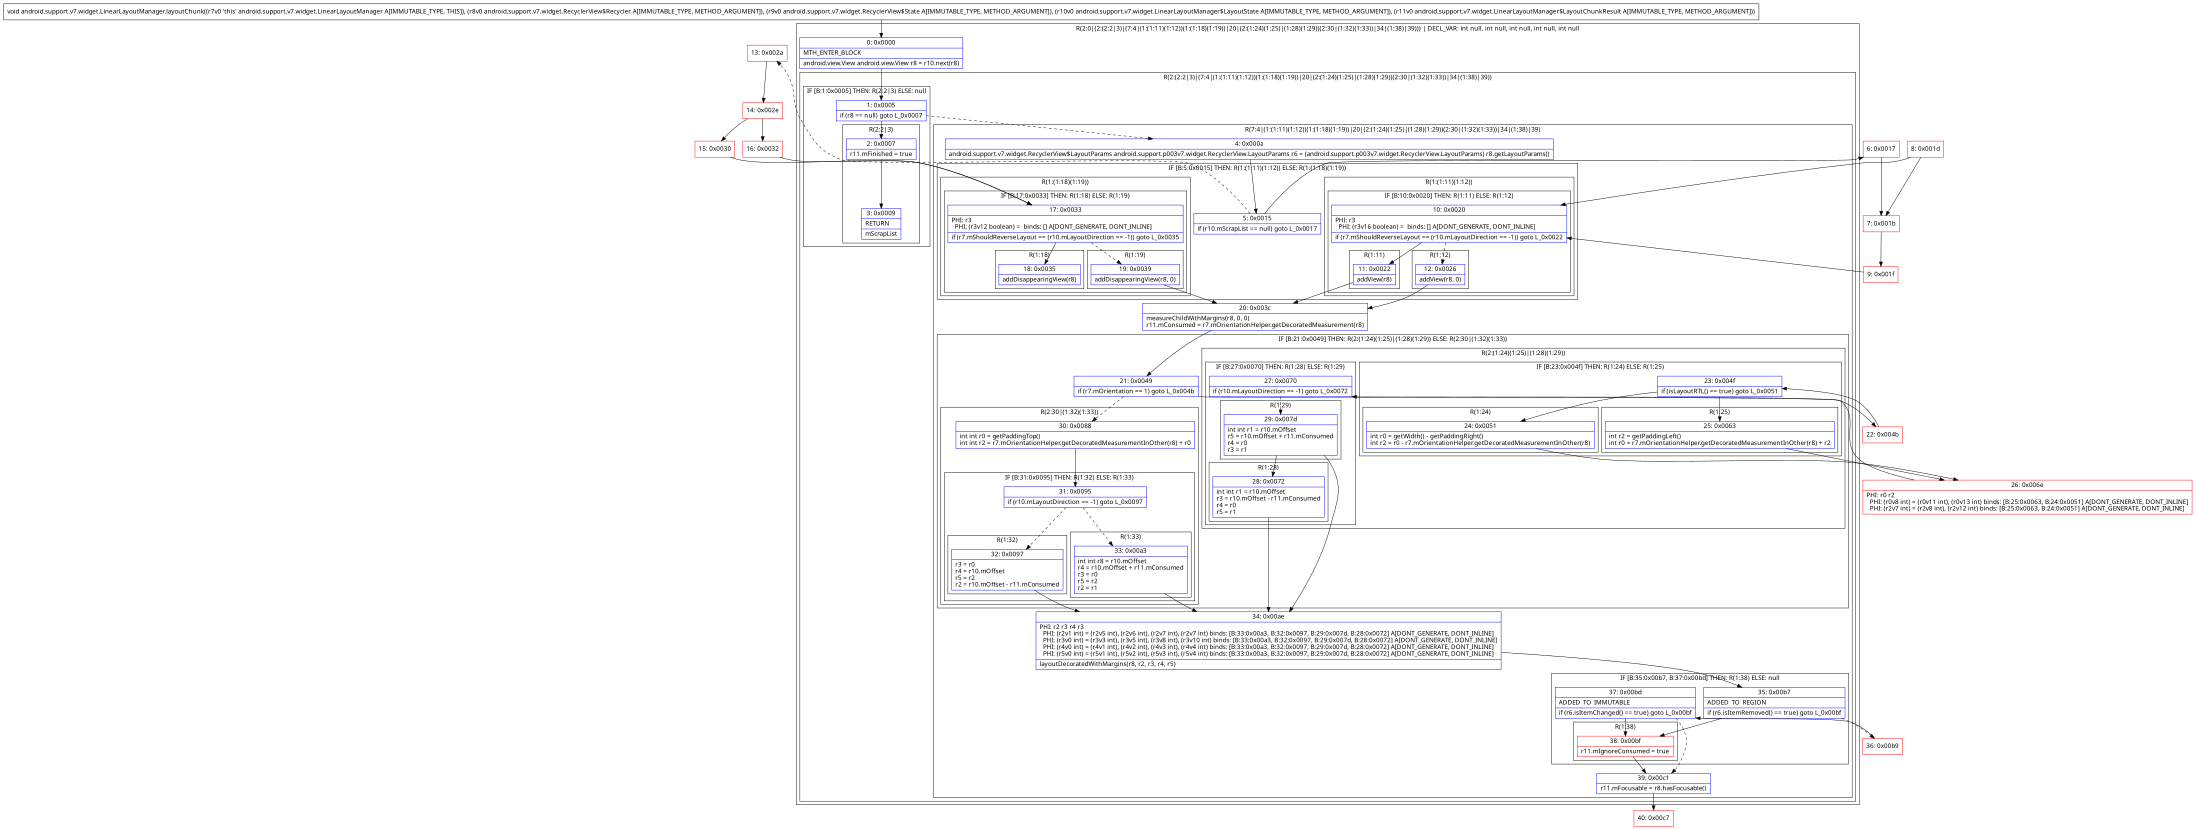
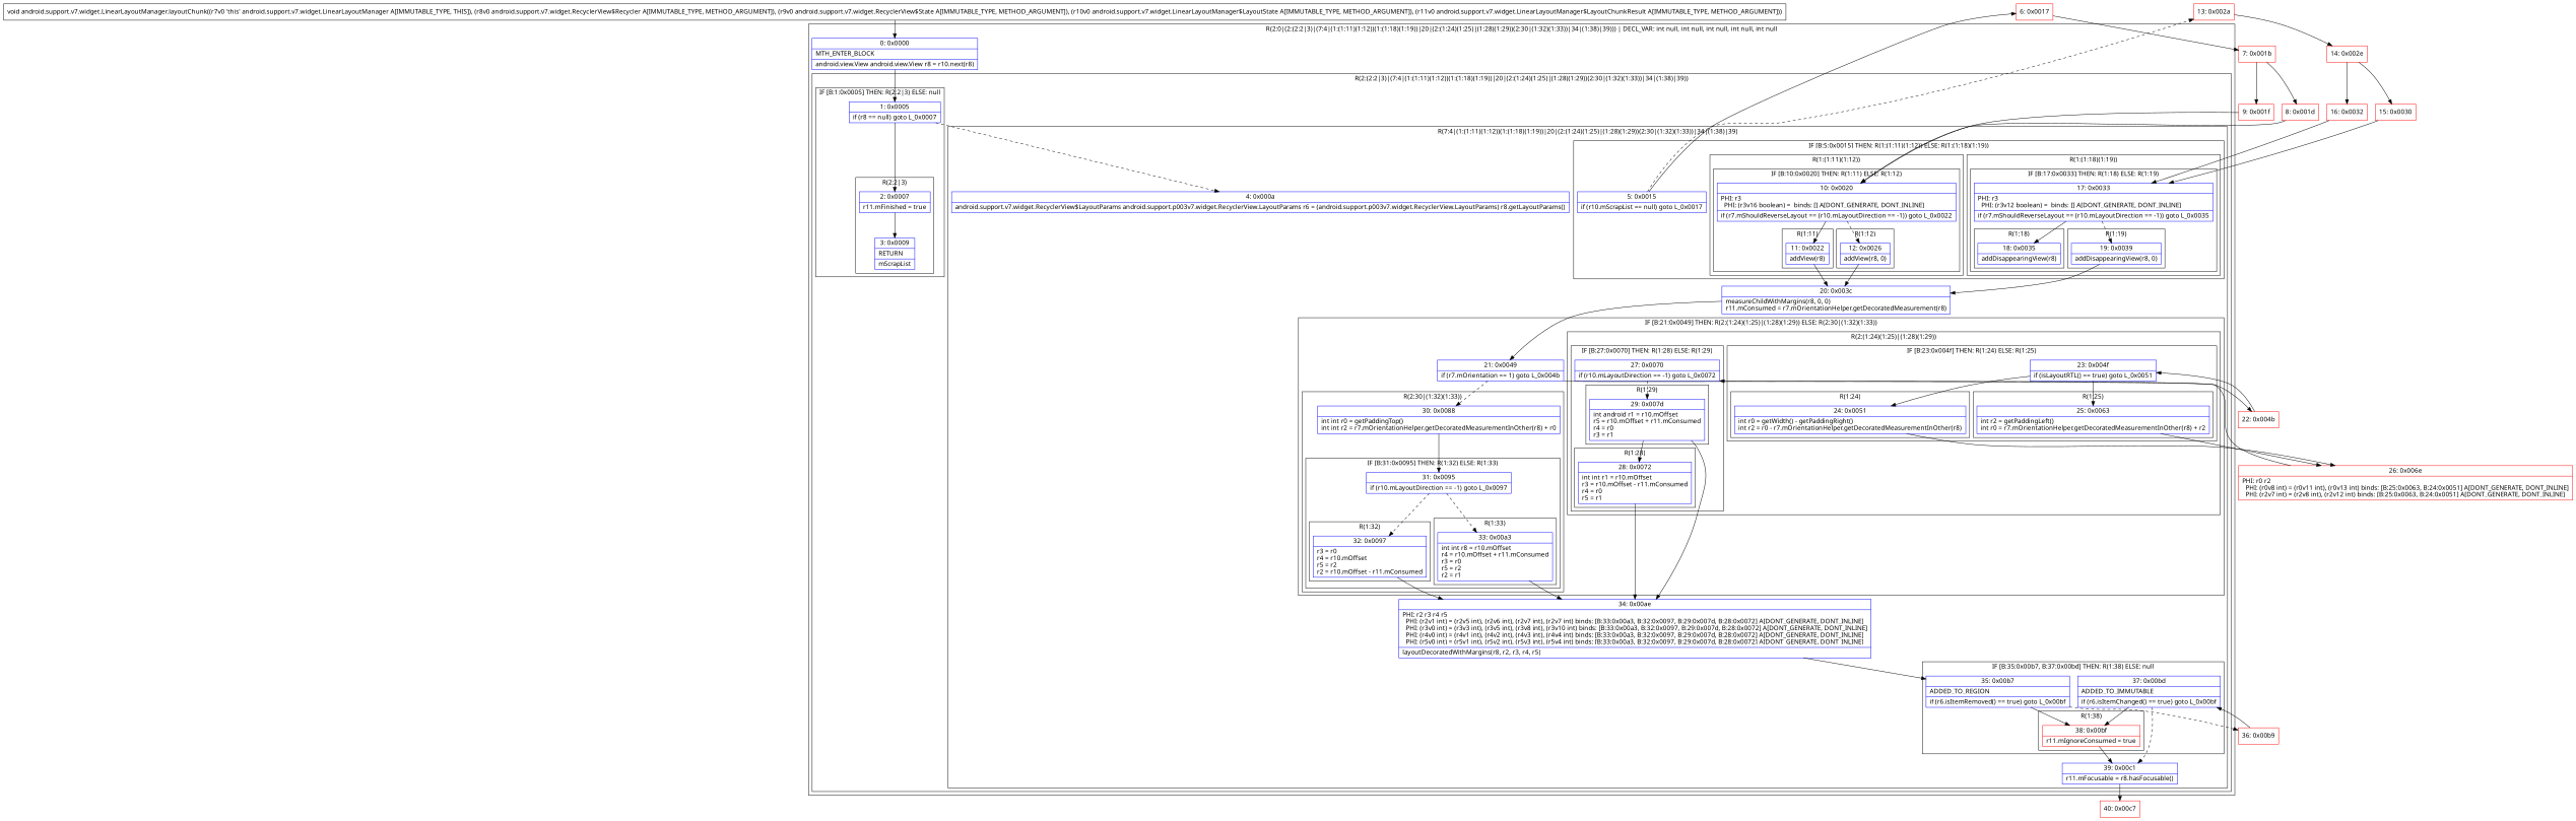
  digraph {
    fontname="Noto Sans"
    node [color=blue fontname="Noto Sans" shape=record]
    edge [fontname="Noto Sans"]
    n1 [label="{2\:\ 0x0007|r11.mFinished = true\l}"]
    n2 [label="{3\:\ 0x0009|RETURN\l|mScrapList\l}"]
    n3 [label="{1\:\ 0x0005|if (r8 == null) goto L_0x0007\l}"]
    n4 [label="{11\:\ 0x0022|addView(r8)\l}"]
    n5 [label="{12\:\ 0x0026|addView(r8, 0)\l}"]
    n6 [label="{10\:\ 0x0020|PHI: r3 \l  PHI: (r3v16 boolean) =  binds: [] A[DONT_GENERATE, DONT_INLINE]\l|if (r7.mShouldReverseLayout == (r10.mLayoutDirection == \-1)) goto L_0x0022\l}"]
    n7 [label="{18\:\ 0x0035|addDisappearingView(r8)\l}"]
    n8 [label="{19\:\ 0x0039|addDisappearingView(r8, 0)\l}"]
    n9 [label="{17\:\ 0x0033|PHI: r3 \l  PHI: (r3v12 boolean) =  binds: [] A[DONT_GENERATE, DONT_INLINE]\l|if (r7.mShouldReverseLayout == (r10.mLayoutDirection == \-1)) goto L_0x0035\l}"]
    n10 [label="{5\:\ 0x0015|if (r10.mScrapList == null) goto L_0x0017\l}"]
    n11 [label="{24\:\ 0x0051|int r0 = getWidth() \- getPaddingRight()\lint r2 = r0 \- r7.mOrientationHelper.getDecoratedMeasurementInOther(r8)\l}"]
    n12 [label="{25\:\ 0x0063|int r2 = getPaddingLeft()\lint r0 = r7.mOrientationHelper.getDecoratedMeasurementInOther(r8) + r2\l}"]
    n13 [label="{23\:\ 0x004f|if (isLayoutRTL() == true) goto L_0x0051\l}"]
    n14 [label="{28\:\ 0x0072|int int r1 = r10.mOffset\lr3 = r10.mOffset \- r11.mConsumed\lr4 = r0\lr5 = r1\l}"]
-   n15 [label="{29\:\ 0x007d|int int r1 = r10.mOffset\lr5 = r10.mOffset + r11.mConsumed\lr4 = r0\lr3 = r1\l}"]
+   n15 [label="{29\:\ 0x007d|int android r1 = r10.mOffset\lr5 = r10.mOffset + r11.mConsumed\lr4 = r0\lr3 = r1\l}"]
    n16 [label="{27\:\ 0x0070|if (r10.mLayoutDirection == \-1) goto L_0x0072\l}"]
    n17 [label="{32\:\ 0x0097|r3 = r0\lr4 = r10.mOffset\lr5 = r2\lr2 = r10.mOffset \- r11.mConsumed\l}"]
    n18 [label="{33\:\ 0x00a3|int int r8 = r10.mOffset\lr4 = r10.mOffset + r11.mConsumed\lr3 = r0\lr5 = r2\lr2 = r1\l}"]
    n19 [label="{31\:\ 0x0095|if (r10.mLayoutDirection == \-1) goto L_0x0097\l}"]
    n20 [label="{30\:\ 0x0088|int int r0 = getPaddingTop()\lint int r2 = r7.mOrientationHelper.getDecoratedMeasurementInOther(r8) + r0\l}"]
    n21 [label="{21\:\ 0x0049|if (r7.mOrientation == 1) goto L_0x004b\l}"]
    n22 [color=red label="{38\:\ 0x00bf|r11.mIgnoreConsumed = true\l}"]
    n23 [label="{35\:\ 0x00b7|ADDED_TO_REGION\l|if (r6.isItemRemoved() == true) goto L_0x00bf\l}"]
    n24 [label="{37\:\ 0x00bd|ADDED_TO_IMMUTABLE\l|if (r6.isItemChanged() == true) goto L_0x00bf\l}"]
    n25 [label="{4\:\ 0x000a|android.support.v7.widget.RecyclerView$LayoutParams android.support.p003v7.widget.RecyclerView.LayoutParams r6 = (android.support.p003v7.widget.RecyclerView.LayoutParams) r8.getLayoutParams()\l}"]
    n26 [label="{20\:\ 0x003c|measureChildWithMargins(r8, 0, 0)\lr11.mConsumed = r7.mOrientationHelper.getDecoratedMeasurement(r8)\l}"]
-   n27 [label="{34\:\ 0x00ae|PHI: r2 r3 r4 r3 \l  PHI: (r2v1 int) = (r2v5 int), (r2v6 int), (r2v7 int), (r2v7 int) binds: [B:33:0x00a3, B:32:0x0097, B:29:0x007d, B:28:0x0072] A[DONT_GENERATE, DONT_INLINE]\l  PHI: (r3v0 int) = (r3v3 int), (r3v5 int), (r3v8 int), (r3v10 int) binds: [B:33:0x00a3, B:32:0x0097, B:29:0x007d, B:28:0x0072] A[DONT_GENERATE, DONT_INLINE]\l  PHI: (r4v0 int) = (r4v1 int), (r4v2 int), (r4v3 int), (r4v4 int) binds: [B:33:0x00a3, B:32:0x0097, B:29:0x007d, B:28:0x0072] A[DONT_GENERATE, DONT_INLINE]\l  PHI: (r5v0 int) = (r5v1 int), (r5v2 int), (r5v3 int), (r5v4 int) binds: [B:33:0x00a3, B:32:0x0097, B:29:0x007d, B:28:0x0072] A[DONT_GENERATE, DONT_INLINE]\l|layoutDecoratedWithMargins(r8, r2, r3, r4, r5)\l}"]
+   n27 [label="{34\:\ 0x00ae|PHI: r2 r3 r4 r5 \l  PHI: (r2v1 int) = (r2v5 int), (r2v6 int), (r2v7 int), (r2v7 int) binds: [B:33:0x00a3, B:32:0x0097, B:29:0x007d, B:28:0x0072] A[DONT_GENERATE, DONT_INLINE]\l  PHI: (r3v0 int) = (r3v3 int), (r3v5 int), (r3v8 int), (r3v10 int) binds: [B:33:0x00a3, B:32:0x0097, B:29:0x007d, B:28:0x0072] A[DONT_GENERATE, DONT_INLINE]\l  PHI: (r4v0 int) = (r4v1 int), (r4v2 int), (r4v3 int), (r4v4 int) binds: [B:33:0x00a3, B:32:0x0097, B:29:0x007d, B:28:0x0072] A[DONT_GENERATE, DONT_INLINE]\l  PHI: (r5v0 int) = (r5v1 int), (r5v2 int), (r5v3 int), (r5v4 int) binds: [B:33:0x00a3, B:32:0x0097, B:29:0x007d, B:28:0x0072] A[DONT_GENERATE, DONT_INLINE]\l|layoutDecoratedWithMargins(r8, r2, r3, r4, r5)\l}"]
    n28 [label="{39\:\ 0x00c1|r11.mFocusable = r8.hasFocusable()\l}"]
    n29 [label="{0\:\ 0x0000|MTH_ENTER_BLOCK\l|android.view.View android.view.View r8 = r10.next(r8)\l}"]
    n30 [color=red label="{6\:\ 0x0017}"]
    n31 [color=red label="{13\:\ 0x002a}"]
    n32 [color=red label="{26\:\ 0x006e|PHI: r0 r2 \l  PHI: (r0v8 int) = (r0v11 int), (r0v13 int) binds: [B:25:0x0063, B:24:0x0051] A[DONT_GENERATE, DONT_INLINE]\l  PHI: (r2v7 int) = (r2v8 int), (r2v12 int) binds: [B:25:0x0063, B:24:0x0051] A[DONT_GENERATE, DONT_INLINE]\l}"]
    n33 [color=red label="{22\:\ 0x004b}"]
    n34 [color=red label="{36\:\ 0x00b9}"]
    n35 [color=red label="{40\:\ 0x00c7}"]
    n36 [color=red label="{7\:\ 0x001b}"]
    n37 [color=red label="{14\:\ 0x002e}"]
    n38 [color=red label="{8\:\ 0x001d}"]
    n39 [color=red label="{9\:\ 0x001f}"]
    n40 [color=red label="{15\:\ 0x0030}"]
    n41 [color=red label="{16\:\ 0x0032}"]
    n42 [label="{void android.support.v7.widget.LinearLayoutManager.layoutChunk((r7v0 'this' android.support.v7.widget.LinearLayoutManager A[IMMUTABLE_TYPE, THIS]), (r8v0 android.support.v7.widget.RecyclerView$Recycler A[IMMUTABLE_TYPE, METHOD_ARGUMENT]), (r9v0 android.support.v7.widget.RecyclerView$State A[IMMUTABLE_TYPE, METHOD_ARGUMENT]), (r10v0 android.support.v7.widget.LinearLayoutManager$LayoutState A[IMMUTABLE_TYPE, METHOD_ARGUMENT]), (r11v0 android.support.v7.widget.LinearLayoutManager$LayoutChunkResult A[IMMUTABLE_TYPE, METHOD_ARGUMENT])) }" color=""]
    subgraph cluster_1 {
      label="R(2:0|(2:(2:2|3)|(7:4|(1:(1:11)(1:12))(1:(1:18)(1:19))|20|(2:(1:24)(1:25)|(1:28)(1:29))(2:30|(1:32)(1:33))|34|(1:38)|39))) | DECL_VAR: int null, int null, int null, int null, int null\l"
      n29
      subgraph cluster_2 {
        label="R(2:(2:2|3)|(7:4|(1:(1:11)(1:12))(1:(1:18)(1:19))|20|(2:(1:24)(1:25)|(1:28)(1:29))(2:30|(1:32)(1:33))|34|(1:38)|39))"
        subgraph cluster_3 {
          label="IF [B:1:0x0005] THEN: R(2:2|3) ELSE: null"
          n3
          subgraph cluster_4 {
            label="R(2:2|3)"
            n1
            n2
          }
        }
        subgraph cluster_5 {
          label="R(7:4|(1:(1:11)(1:12))(1:(1:18)(1:19))|20|(2:(1:24)(1:25)|(1:28)(1:29))(2:30|(1:32)(1:33))|34|(1:38)|39)"
          n25
          n26
          n27
          n28
          subgraph cluster_6 {
            label="IF [B:5:0x0015] THEN: R(1:(1:11)(1:12)) ELSE: R(1:(1:18)(1:19))"
            n10
            subgraph cluster_7 {
              label="R(1:(1:11)(1:12))"
              subgraph cluster_8 {
                label="IF [B:10:0x0020] THEN: R(1:11) ELSE: R(1:12)"
                n6
                subgraph cluster_9 {
                  label="R(1:11)"
                  n4
                }
                subgraph cluster_10 {
                  label="R(1:12)"
                  n5
                }
              }
            }
            subgraph cluster_11 {
              label="R(1:(1:18)(1:19))"
              subgraph cluster_12 {
                label="IF [B:17:0x0033] THEN: R(1:18) ELSE: R(1:19)"
                n9
                subgraph cluster_13 {
                  label="R(1:18)"
                  n7
                }
                subgraph cluster_14 {
                  label="R(1:19)"
                  n8
                }
              }
            }
          }
          subgraph cluster_15 {
            label="IF [B:21:0x0049] THEN: R(2:(1:24)(1:25)|(1:28)(1:29)) ELSE: R(2:30|(1:32)(1:33))"
            n21
            subgraph cluster_16 {
              label="R(2:(1:24)(1:25)|(1:28)(1:29))"
              subgraph cluster_17 {
                label="IF [B:23:0x004f] THEN: R(1:24) ELSE: R(1:25)"
                n13
                subgraph cluster_18 {
                  label="R(1:24)"
                  n11
                }
                subgraph cluster_19 {
                  label="R(1:25)"
                  n12
                }
              }
              subgraph cluster_20 {
                label="IF [B:27:0x0070] THEN: R(1:28) ELSE: R(1:29)"
                n16
                subgraph cluster_21 {
                  label="R(1:28)"
                  n14
                }
                subgraph cluster_22 {
                  label="R(1:29)"
                  n15
                }
              }
            }
            subgraph cluster_23 {
              label="R(2:30|(1:32)(1:33))"
              n20
              subgraph cluster_24 {
                label="IF [B:31:0x0095] THEN: R(1:32) ELSE: R(1:33)"
                n19
                subgraph cluster_25 {
                  label="R(1:32)"
                  n17
                }
                subgraph cluster_26 {
                  label="R(1:33)"
                  n18
                }
              }
            }
          }
          subgraph cluster_27 {
            label="IF [B:35:0x00b7, B:37:0x00bd] THEN: R(1:38) ELSE: null"
            n23
            n24
            subgraph cluster_28 {
              label="R(1:38)"
              n22
            }
          }
        }
      }
    }
    n1 -> n2
    n3 -> n1
    n3 -> n25 [style=dashed]
    n4 -> n26
    n5 -> n26
    n6 -> n4
    n6 -> n5 [style=dashed]
    n8 -> n26
    n9 -> n7
    n9 -> n8 [style=dashed]
    n10 -> n30
    n10 -> n31 [style=dashed]
    n11 -> n32
    n12 -> n32
    n13 -> n11
    n13 -> n12 [style=solid]
    n14 -> n27
    n15 -> n14
    n15 -> n27
    n16 -> n15 [style=dashed]
    n17 -> n27
    n18 -> n27
    n19 -> n17 [style=dashed]
    n19 -> n18 [style=dashed]
    n20 -> n19
    n21 -> n20 [style=dashed]
    n21 -> n33
    n22 -> n28
    n23 -> n22
    n23 -> n34 [style=dashed]
    n24 -> n22
    n24 -> n28 [style=dashed]
-   n25 -> n10
    n26 -> n21
    n27 -> n23
    n28 -> n35
    n29 -> n3
    n30 -> n36
    n31 -> n37
    n32 -> n16
    n33 -> n13
    n34 -> n24
-   n38 -> n36
+   n36 -> n38
    n36 -> n39
    n37 -> n40
    n37 -> n41
    n38 -> n6
    n39 -> n6
    n40 -> n9
    n41 -> n9
    n42 -> n29
  }
